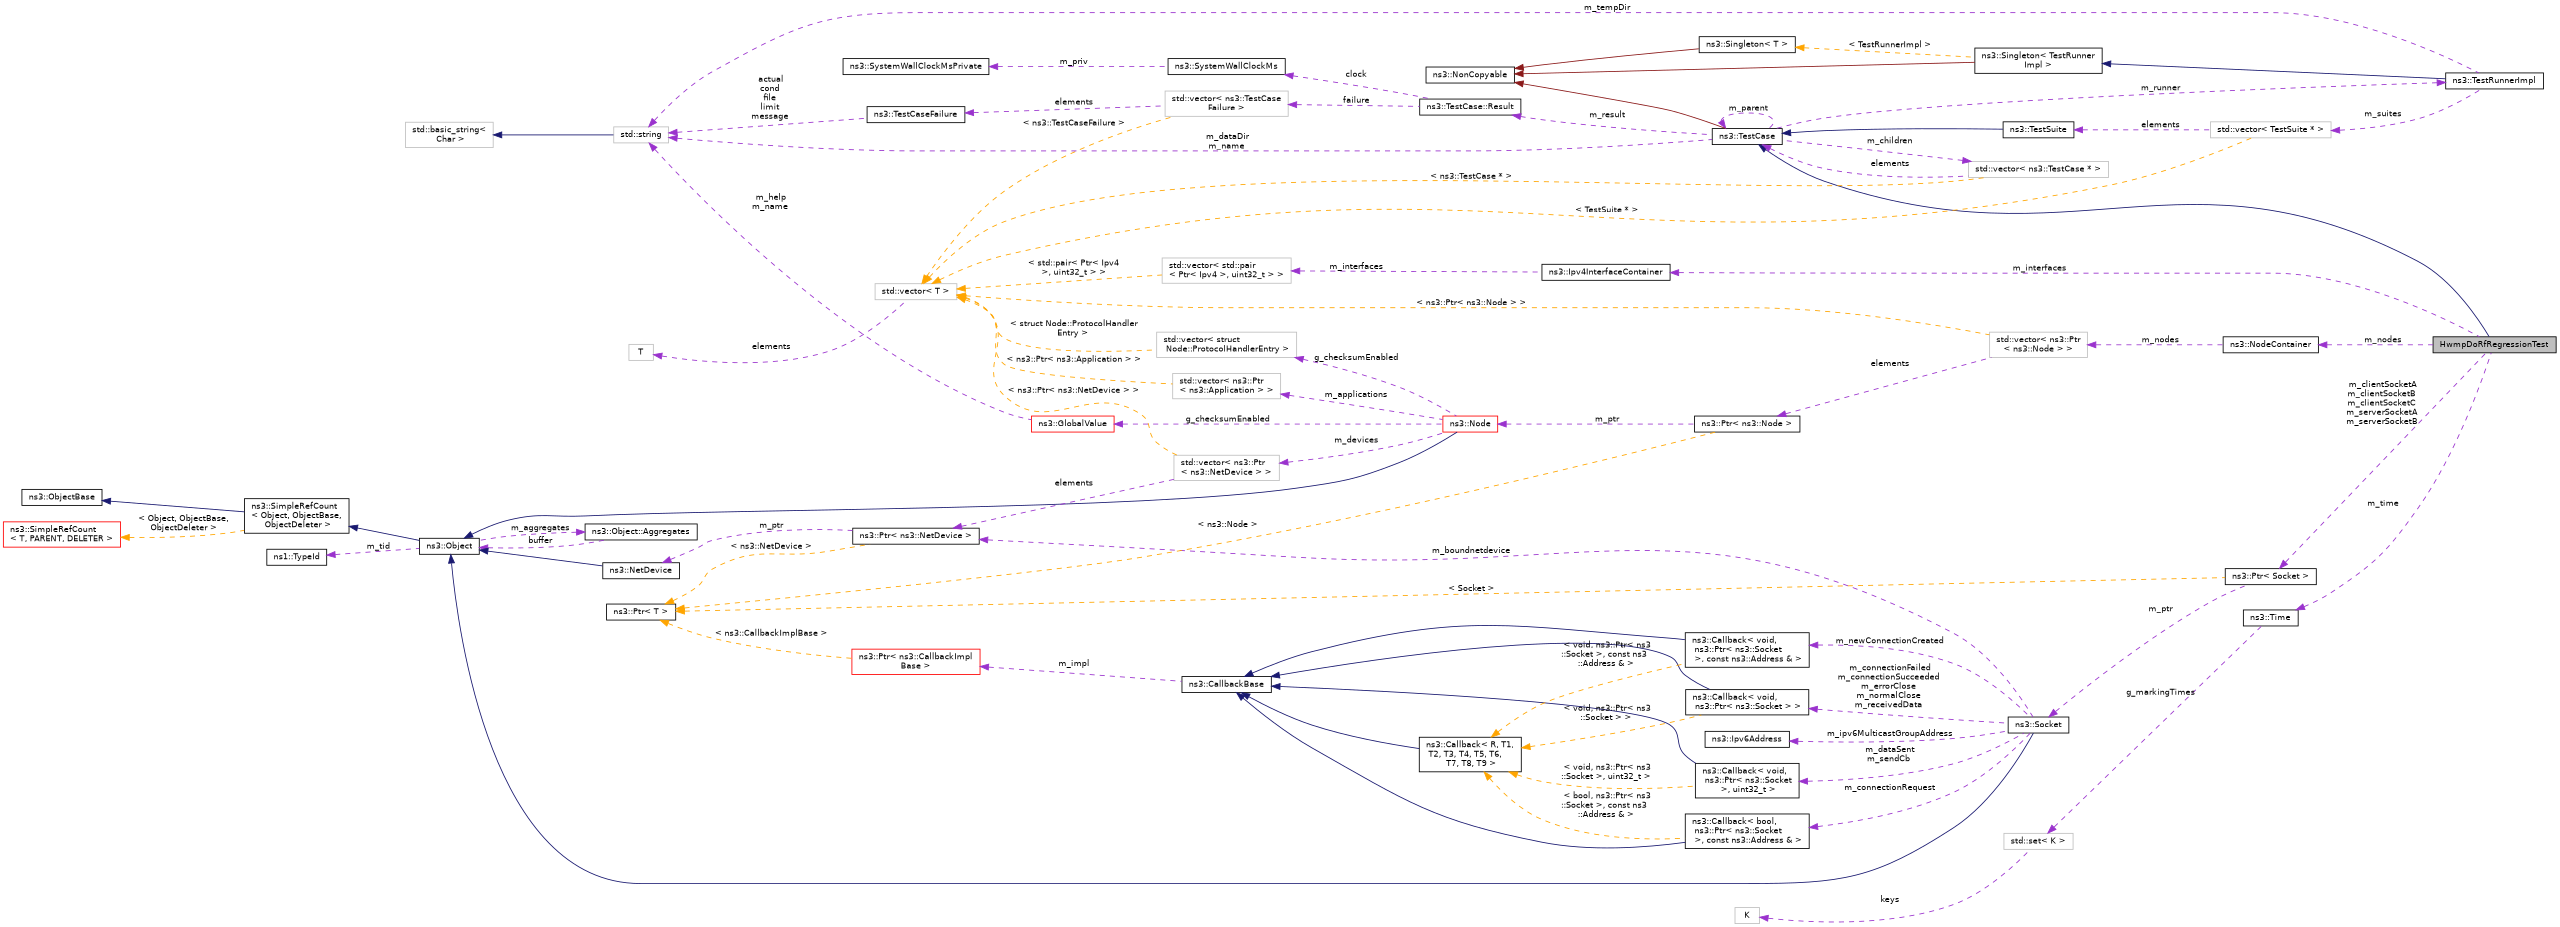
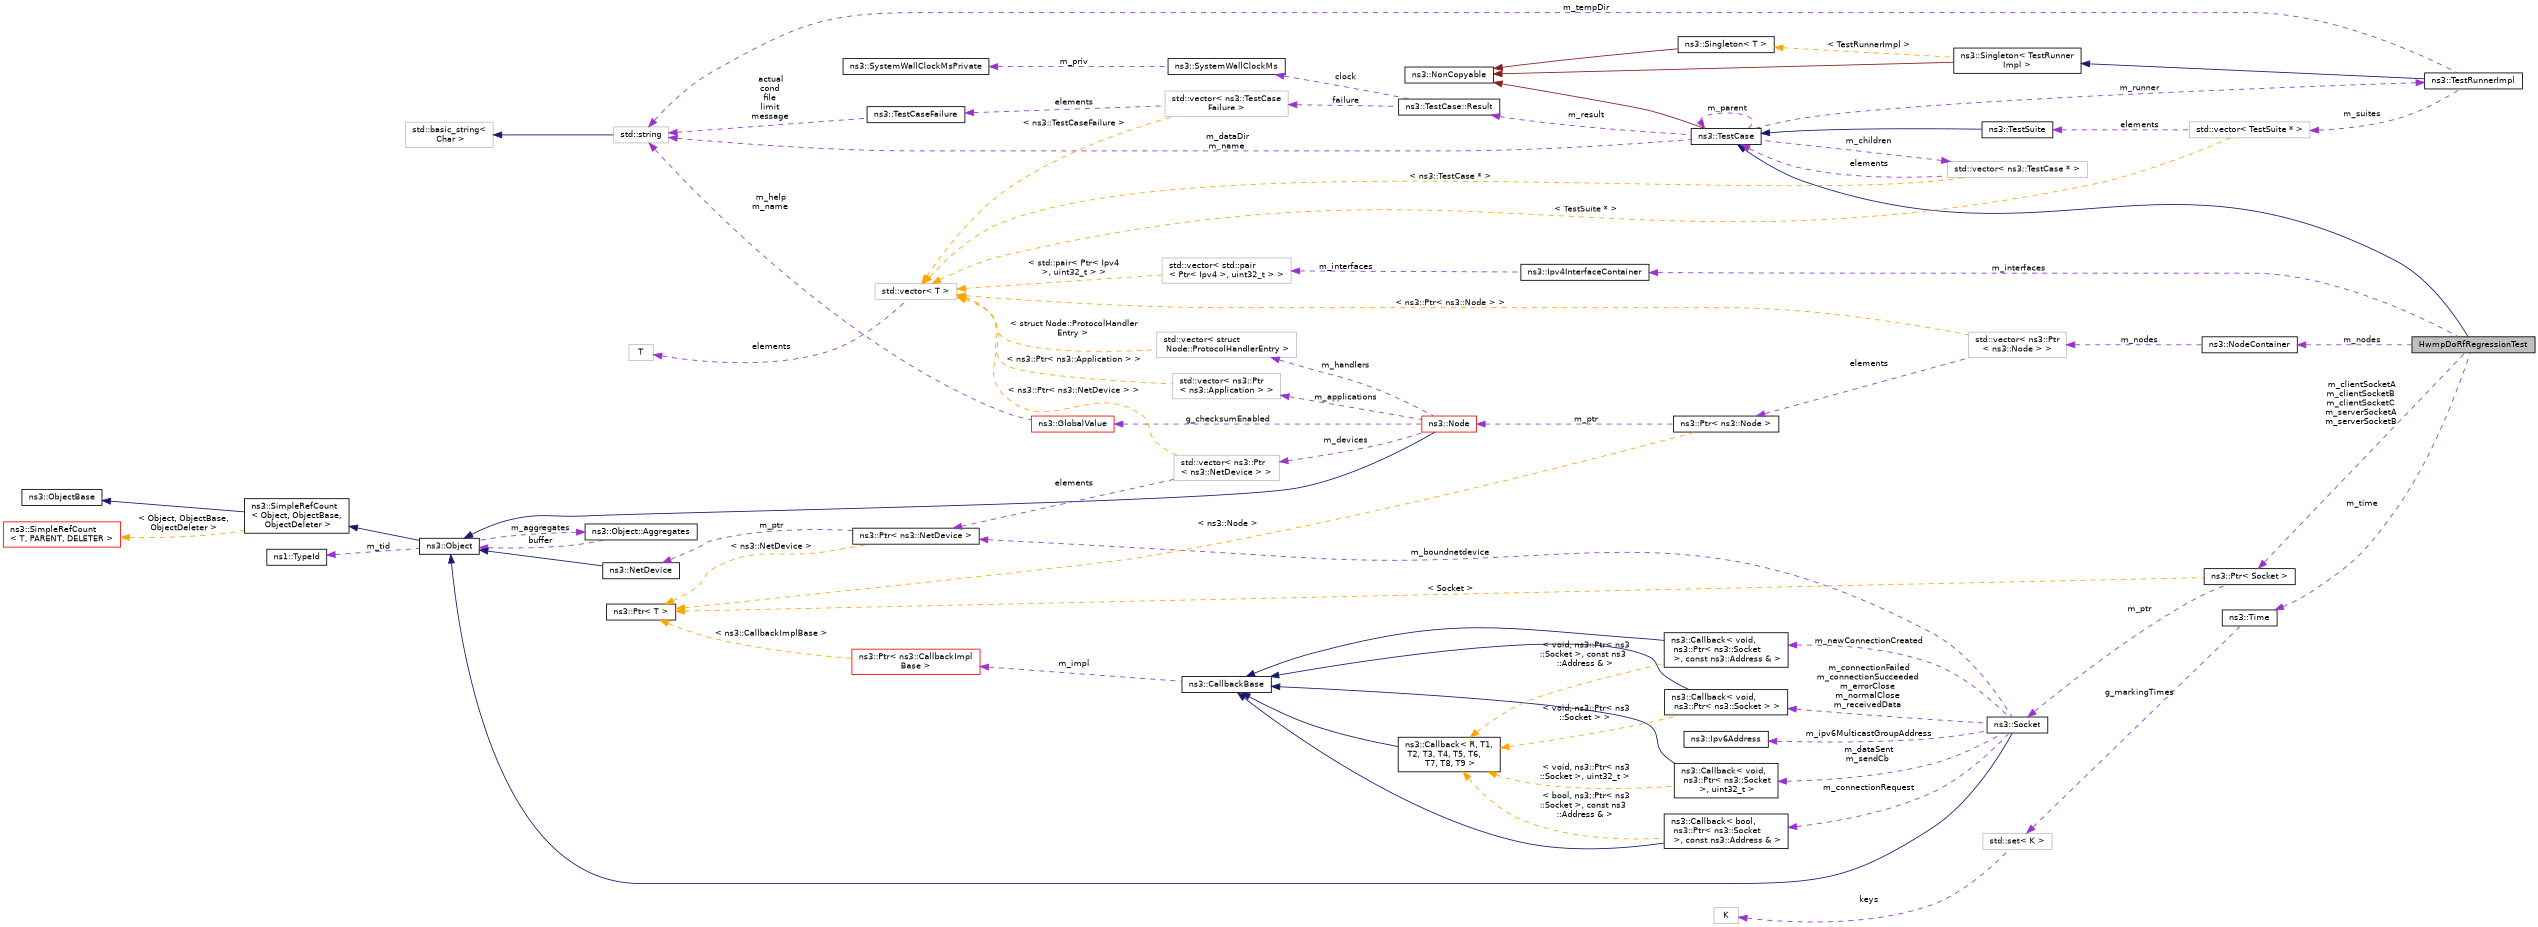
  digraph {
    rankdir=LR
    node [color=black fillcolor=white fontname=Helvetica fontsize=10 shape=record style=filled]
    edge [color=darkorchid3 dir=back fontname=Helvetica fontsize=10 labelfontname=Helvetica labelfontsize=10 style=dashed]
    n1 [fillcolor=grey75 fontcolor=black height=0.2 label=HwmpDoRfRegressionTest width=0.4]
    n2 [height=0.2 label="ns3::TestCase" width=0.4]
    n3 [color=grey75 height=0.2 label="std::vector\< ns3::TestCase * \>" width=0.4]
    n4 [height=0.2 label="ns3::TestSuite" width=0.4]
    n5 [color=grey75 height=0.2 label="std::vector\< TestSuite * \>" width=0.4]
    n6 [height=0.2 label="ns3::NonCopyable" width=0.4]
    n7 [height=0.2 label="ns3::Singleton\< TestRunner\lImpl \>" width=0.4]
    n8 [height=0.2 label="ns3::Singleton\< T \>" width=0.4]
    n9 [height=0.2 label="ns3::TestRunnerImpl" width=0.4]
    n10 [color=grey75 height=0.2 label="std::vector\< T \>" width=0.4]
    n11 [color=grey75 height=0.2 label="std::vector\< ns3::TestCase\lFailure \>" width=0.4]
    n12 [color=grey75 height=0.2 label="std::vector\< std::pair\l\< Ptr\< Ipv4 \>, uint32_t \> \>" width=0.4]
    n13 [color=grey75 height=0.2 label="std::vector\< ns3::Ptr\l\< ns3::Node \> \>" width=0.4]
    n14 [color=grey75 height=0.2 label="std::vector\< ns3::Ptr\l\< ns3::Application \> \>" width=0.4]
    n15 [color=grey75 height=0.2 label="std::vector\< ns3::Ptr\l\< ns3::NetDevice \> \>" width=0.4]
    n16 [color=grey75 height=0.2 label="std::vector\< struct\l Node::ProtocolHandlerEntry \>" width=0.4]
    n17 [height=0.2 label="ns3::TestCase::Result" width=0.4]
    n18 [height=0.2 label="ns3::Ipv4InterfaceContainer" width=0.4]
    n19 [height=0.2 label="ns3::NodeContainer" width=0.4]
    n20 [color=red height=0.2 label="ns3::Node" width=0.4]
    n21 [color=grey75 height=0.2 label=T width=0.4]
    n22 [color=grey75 height=0.2 label="std::string" width=0.4]
    n23 [height=0.2 label="ns3::TestCaseFailure" width=0.4]
    n24 [color=red height=0.2 label="ns3::GlobalValue" width=0.4]
    n25 [color=grey75 height=0.2 label="std::basic_string\<\l Char \>" width=0.4]
    n26 [height=0.2 label="ns3::SystemWallClockMs" width=0.4]
    n27 [height=0.2 label="ns3::SystemWallClockMsPrivate" width=0.4]
    n28 [height=0.2 label="ns3::Ptr\< Socket \>" width=0.4]
    n29 [height=0.2 label="ns3::Socket" width=0.4]
    n30 [height=0.2 label="ns3::Object" width=0.4]
    n31 [height=0.2 label="ns3::Object::Aggregates" width=0.4]
    n32 [height=0.2 label="ns3::NetDevice" width=0.4]
    n33 [height=0.2 label="ns3::Ptr\< ns3::NetDevice \>" width=0.4]
    n34 [height=0.2 label="ns3::Ptr\< ns3::Node \>" width=0.4]
    n35 [height=0.2 label="ns3::SimpleRefCount\l\< Object, ObjectBase,\l ObjectDeleter \>" width=0.4]
    n36 [height=0.2 label="ns3::ObjectBase" width=0.4]
    n37 [color=red height=0.2 label="ns3::SimpleRefCount\l\< T, PARENT, DELETER \>" width=0.4]
    n38 [height=0.2 label="ns1::TypeId" width=0.4]
    n39 [height=0.2 label="ns3::Ptr\< T \>" width=0.4]
    n40 [color=red height=0.2 label="ns3::Ptr\< ns3::CallbackImpl\lBase \>" width=0.4]
    n41 [height=0.2 label="ns3::CallbackBase" width=0.4]
    n42 [height=0.2 label="ns3::Ipv6Address" width=0.4]
    n43 [height=0.2 label="ns3::Callback\< void,\l ns3::Ptr\< ns3::Socket\l \>, const ns3::Address & \>" width=0.4]
    n44 [height=0.2 label="ns3::Callback\< R, T1,\l T2, T3, T4, T5, T6,\l T7, T8, T9 \>" width=0.4]
    n45 [height=0.2 label="ns3::Callback\< void,\l ns3::Ptr\< ns3::Socket\l \>, uint32_t \>" width=0.4]
    n46 [height=0.2 label="ns3::Callback\< void,\l ns3::Ptr\< ns3::Socket \> \>" width=0.4]
    n47 [height=0.2 label="ns3::Callback\< bool,\l ns3::Ptr\< ns3::Socket\l \>, const ns3::Address & \>" width=0.4]
    n48 [height=0.2 label="ns3::Time" width=0.4]
    n49 [color=grey75 height=0.2 label="std::set\< K \>" width=0.4]
    n50 [color=grey75 height=0.2 label=K width=0.4]
    n2 -> n1 [color=midnightblue style=solid]
    n2 -> n2 [label=" m_parent"]
    n2 -> n3 [label=" elements"]
    n2 -> n4 [color=midnightblue style=solid]
    n3 -> n2 [label=" m_children"]
    n4 -> n5 [label=" elements"]
    n5 -> n9 [label=" m_suites"]
    n6 -> n2 [color=firebrick4 style=solid]
    n6 -> n7 [color=firebrick4 style=solid]
    n6 -> n8 [color=firebrick4 style=solid]
    n7 -> n9 [color=midnightblue style=solid]
    n8 -> n7 [color=orange label=" \< TestRunnerImpl \>"]
    n9 -> n2 [label=" m_runner"]
    n10 -> n3 [color=orange label=" \< ns3::TestCase * \>"]
    n10 -> n5 [color=orange label=" \< TestSuite * \>"]
    n10 -> n11 [color=orange label=" \< ns3::TestCaseFailure \>"]
    n10 -> n12 [color=orange label=" \< std::pair\< Ptr\< Ipv4\l \>, uint32_t \> \>"]
    n10 -> n13 [color=orange label=" \< ns3::Ptr\< ns3::Node \> \>"]
    n10 -> n14 [color=orange label=" \< ns3::Ptr\< ns3::Application \> \>"]
    n10 -> n15 [color=orange label=" \< ns3::Ptr\< ns3::NetDevice \> \>"]
    n10 -> n16 [color=orange label=" \< struct Node::ProtocolHandler\lEntry \>"]
    n11 -> n17 [label=" failure"]
    n12 -> n18 [label=" m_interfaces"]
    n13 -> n19 [label=" m_nodes"]
    n14 -> n20 [label=" m_applications"]
    n15 -> n20 [label=" m_devices"]
-   n16 -> n20 [label=" g_checksumEnabled"]
+   n16 -> n20 [label=" m_handlers"]
    n17 -> n2 [label=" m_result"]
    n18 -> n1 [label=" m_interfaces"]
    n19 -> n1 [label=" m_nodes"]
    n20 -> n34 [label=" m_ptr"]
    n21 -> n10 [label=" elements"]
    n22 -> n2 [label=" m_dataDir\nm_name"]
    n22 -> n9 [label=" m_tempDir"]
    n22 -> n23 [label=" actual\ncond\nfile\nlimit\nmessage"]
    n22 -> n24 [label=" m_help\nm_name"]
    n23 -> n11 [label=" elements"]
    n24 -> n20 [label=" g_checksumEnabled"]
    n25 -> n22 [color=midnightblue style=solid]
    n26 -> n17 [label=" clock"]
    n27 -> n26 [label=" m_priv"]
    n28 -> n1 [label=" m_clientSocketA\nm_clientSocketB\nm_clientSocketC\nm_serverSocketA\nm_serverSocketB"]
    n29 -> n28 [label=" m_ptr"]
    n30 -> n20 [color=midnightblue style=solid]
    n30 -> n29 [color=midnightblue style=solid]
    n30 -> n31 [label=" buffer"]
    n30 -> n32 [color=midnightblue style=solid]
    n31 -> n30 [label=" m_aggregates"]
    n32 -> n33 [label=" m_ptr"]
    n33 -> n15 [label=" elements"]
    n33 -> n29 [label=" m_boundnetdevice"]
    n34 -> n13 [label=" elements"]
    n35 -> n30 [color=midnightblue style=solid]
    n36 -> n35 [color=midnightblue style=solid]
    n37 -> n35 [color=orange label=" \< Object, ObjectBase,\l ObjectDeleter \>"]
    n38 -> n30 [label=" m_tid"]
    n39 -> n28 [color=orange label=" \< Socket \>"]
    n39 -> n33 [color=orange label=" \< ns3::NetDevice \>"]
    n39 -> n34 [color=orange label=" \< ns3::Node \>"]
    n39 -> n40 [color=orange label=" \< ns3::CallbackImplBase \>"]
    n40 -> n41 [label=" m_impl"]
    n41 -> n43 [color=midnightblue style=solid]
    n41 -> n44 [color=midnightblue style=solid]
    n41 -> n45 [color=midnightblue style=solid]
    n41 -> n46 [color=midnightblue style=solid]
    n41 -> n47 [color=midnightblue style=solid]
    n42 -> n29 [label=" m_ipv6MulticastGroupAddress"]
    n43 -> n29 [label=" m_newConnectionCreated"]
    n44 -> n43 [color=orange label=" \< void, ns3::Ptr\< ns3\l::Socket \>, const ns3\l::Address & \>"]
    n44 -> n45 [color=orange label=" \< void, ns3::Ptr\< ns3\l::Socket \>, uint32_t \>"]
    n44 -> n46 [color=orange label=" \< void, ns3::Ptr\< ns3\l::Socket \> \>"]
    n44 -> n47 [color=orange label=" \< bool, ns3::Ptr\< ns3\l::Socket \>, const ns3\l::Address & \>"]
    n45 -> n29 [label=" m_dataSent\nm_sendCb"]
    n46 -> n29 [label=" m_connectionFailed\nm_connectionSucceeded\nm_errorClose\nm_normalClose\nm_receivedData"]
    n47 -> n29 [label=" m_connectionRequest"]
    n48 -> n1 [label=" m_time"]
    n49 -> n48 [label=" g_markingTimes"]
    n50 -> n49 [label=" keys"]
  }
